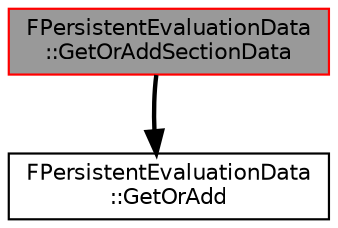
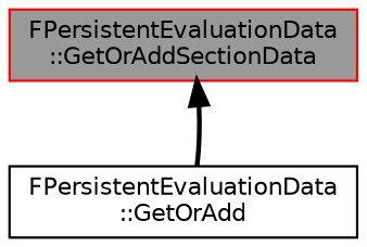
  digraph {
    rankdir=TB
    node [fontname=Helvetica fontsize=10 shape=box style=filled]
    n1 [color=red fillcolor=grey60 fontcolor=black height=0.2 label="FPersistentEvaluationData\l::GetOrAddSectionData" width=0.4]
    n2 [color=black fillcolor=white height=0.2 label="FPersistentEvaluationData\l::GetOrAdd" width=0.4]
-   n1 -> n2 [color=black fontname=Helvetica fontsize=10 labelfontname=Helvetica labelfontsize=10 style=bold]
+   n2 -> n1 [color=black fontname=Helvetica fontsize=10 labelfontname=Helvetica labelfontsize=10 style=bold]
  }
